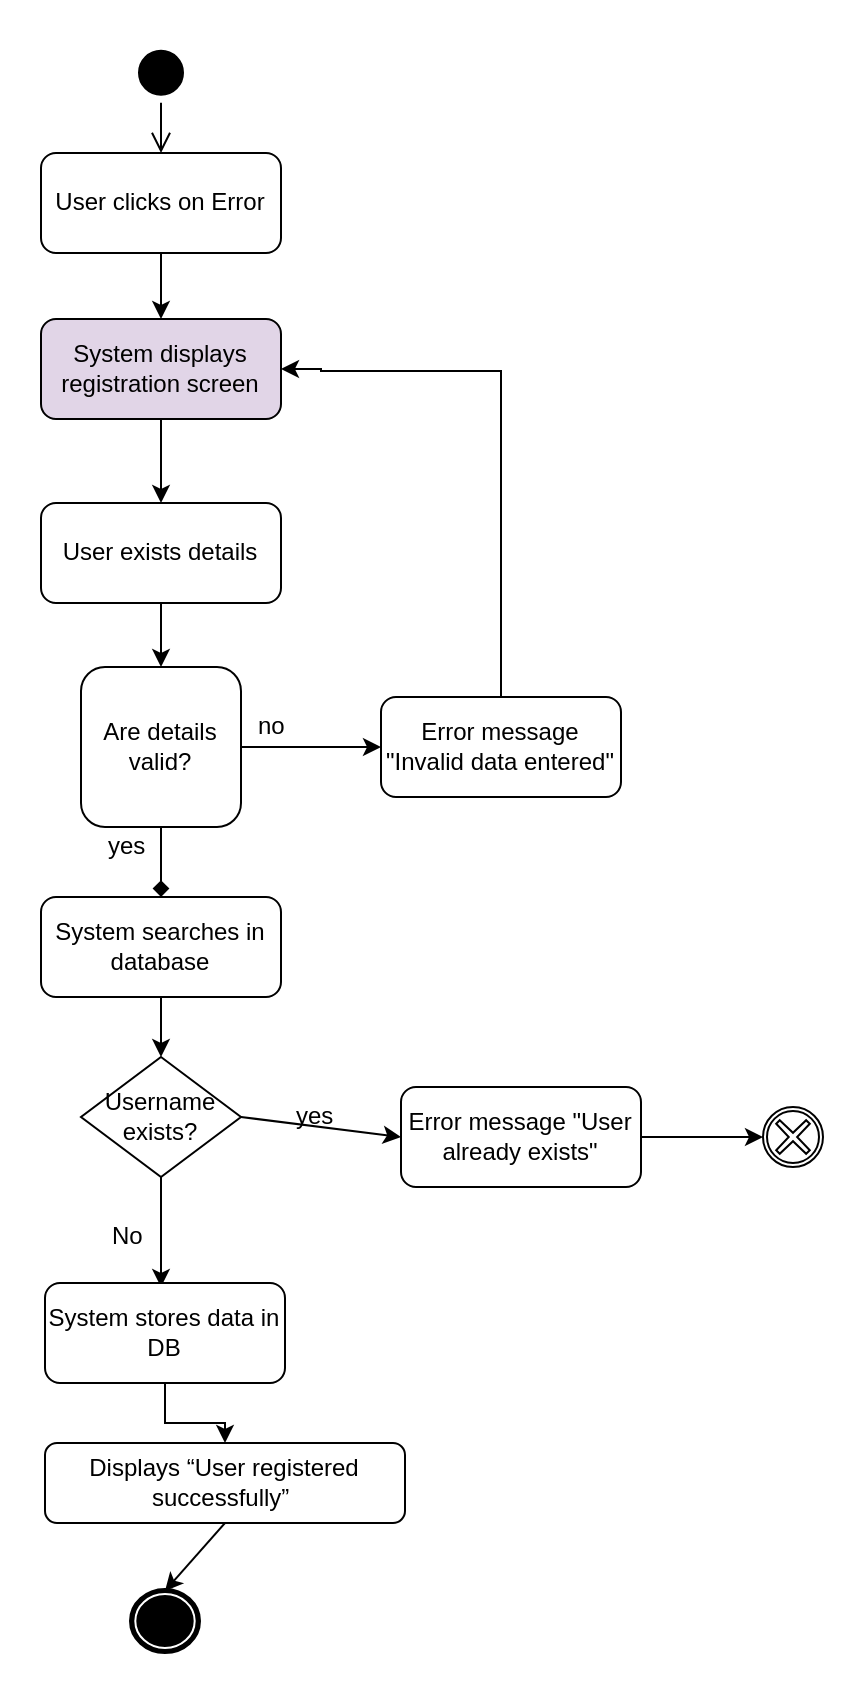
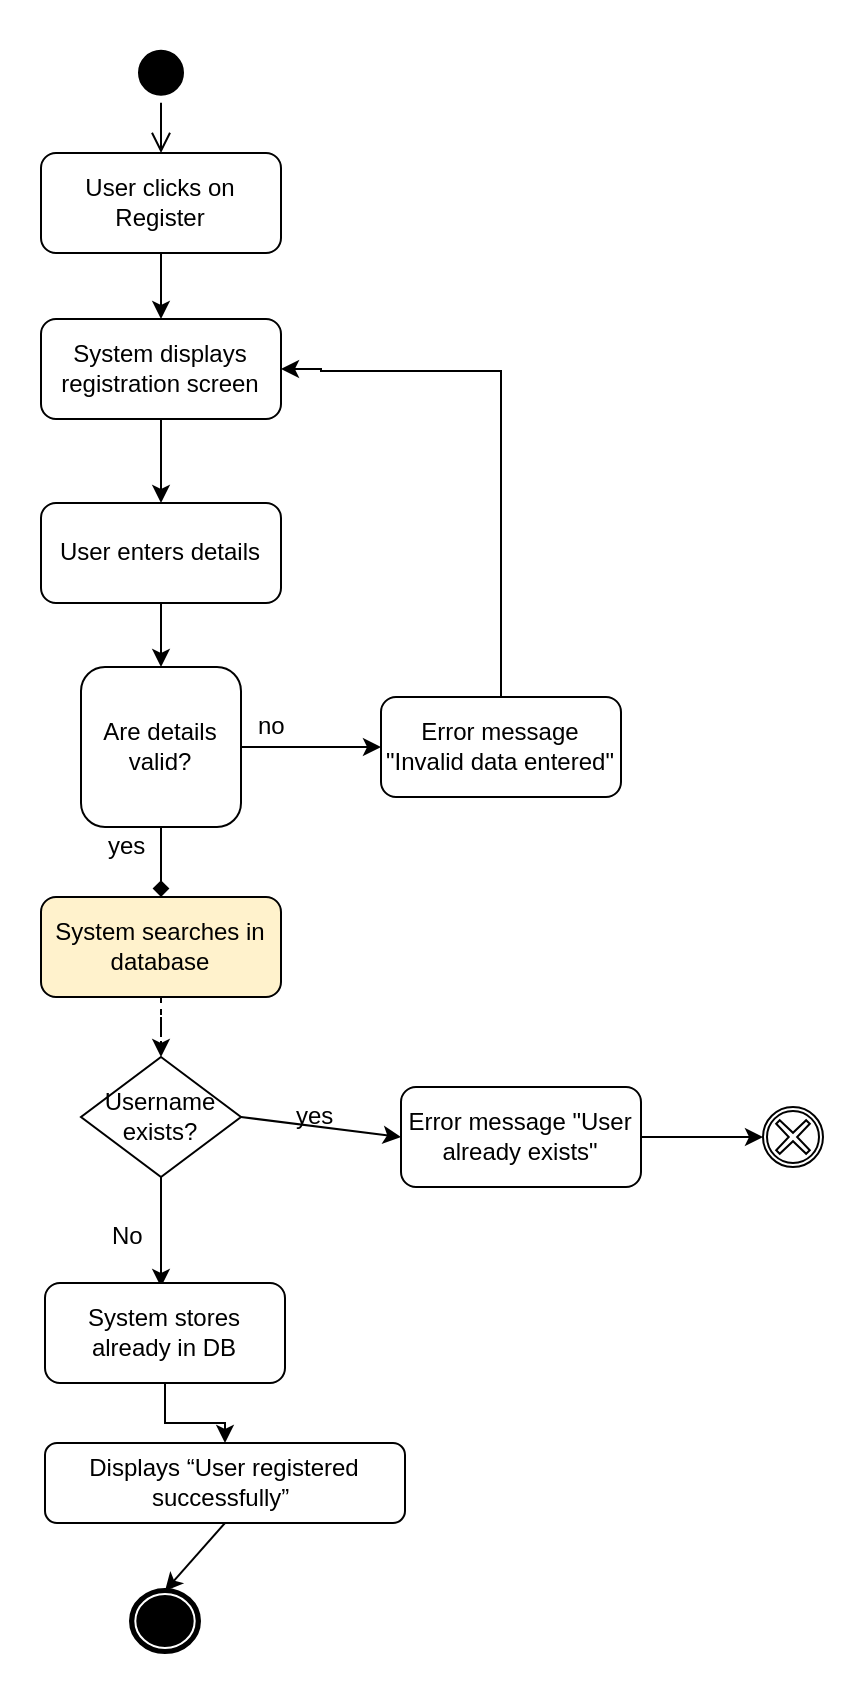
  <mxCell id="0" />
  <mxCell id="1" parent="0" />
  <mxCell id="2" style="edgeStyle=orthogonalEdgeStyle;rounded=0;orthogonalLoop=1;jettySize=auto;html=1;entryX=0.5;entryY=0;entryDx=0;entryDy=0;" parent="1" source="3" target="5" edge="1"><mxGeometry relative="1" as="geometry" /></mxCell>
- <mxCell id="3" value="User clicks on Error" style="rounded=1;whiteSpace=wrap;html=1;" parent="1" vertex="1"><mxGeometry x="20" y="76" width="120" height="50" as="geometry" /></mxCell>
+ <mxCell id="3" value="User clicks on Register" style="rounded=1;whiteSpace=wrap;html=1;" parent="1" vertex="1"><mxGeometry x="20" y="76" width="120" height="50" as="geometry" /></mxCell>
  <mxCell id="4" style="edgeStyle=orthogonalEdgeStyle;rounded=0;orthogonalLoop=1;jettySize=auto;html=1;exitX=0.5;exitY=1;exitDx=0;exitDy=0;entryX=0.5;entryY=0;entryDx=0;entryDy=0;" parent="1" source="5" target="7" edge="1"><mxGeometry relative="1" as="geometry" /></mxCell>
- <mxCell id="5" value="System displays registration screen" style="rounded=1;whiteSpace=wrap;html=1;fillColor=#e1d5e7;" parent="1" vertex="1"><mxGeometry x="20" y="159" width="120" height="50" as="geometry" /></mxCell>
+ <mxCell id="5" value="System displays registration screen" style="rounded=1;whiteSpace=wrap;html=1;" parent="1" vertex="1"><mxGeometry x="20" y="159" width="120" height="50" as="geometry" /></mxCell>
  <mxCell id="6" style="edgeStyle=orthogonalEdgeStyle;rounded=0;orthogonalLoop=1;jettySize=auto;html=1;exitX=0.5;exitY=1;exitDx=0;exitDy=0;entryX=0.5;entryY=0;entryDx=0;entryDy=0;" parent="1" source="7" target="10" edge="1"><mxGeometry relative="1" as="geometry" /></mxCell>
- <mxCell id="7" value="User exists details" style="rounded=1;whiteSpace=wrap;html=1;" parent="1" vertex="1"><mxGeometry x="20" y="251" width="120" height="50" as="geometry" /></mxCell>
+ <mxCell id="7" value="User enters details" style="rounded=1;whiteSpace=wrap;html=1;" parent="1" vertex="1"><mxGeometry x="20" y="251" width="120" height="50" as="geometry" /></mxCell>
  <mxCell id="8" style="edgeStyle=orthogonalEdgeStyle;rounded=0;orthogonalLoop=1;jettySize=auto;html=1;exitX=1;exitY=0.5;exitDx=0;exitDy=0;entryX=0;entryY=0.5;entryDx=0;entryDy=0;" parent="1" source="10" target="20" edge="1"><mxGeometry relative="1" as="geometry" /></mxCell>
  <mxCell id="9" style="edgeStyle=orthogonalEdgeStyle;rounded=0;orthogonalLoop=1;jettySize=auto;html=1;exitX=0.5;exitY=1;exitDx=0;exitDy=0;entryX=0.5;entryY=0;entryDx=0;entryDy=0;endArrow=diamond;" parent="1" source="10" target="12" edge="1"><mxGeometry relative="1" as="geometry" /></mxCell>
  <mxCell id="10" value="Are details valid?" style="whiteSpace=wrap;html=1;fillColor=none;rounded=1;" parent="1" vertex="1"><mxGeometry x="40" y="333" width="80" height="80" as="geometry" /></mxCell>
- <mxCell id="11" value="" style="edgeStyle=orthogonalEdgeStyle;rounded=0;orthogonalLoop=1;jettySize=auto;html=1;" parent="1" source="12" target="14" edge="1"><mxGeometry relative="1" as="geometry" /></mxCell>
- <mxCell id="12" value="System searches in database" style="rounded=1;whiteSpace=wrap;html=1;" parent="1" vertex="1"><mxGeometry x="20" y="448" width="120" height="50" as="geometry" /></mxCell>
+ <mxCell id="11" value="" style="edgeStyle=orthogonalEdgeStyle;rounded=0;orthogonalLoop=1;jettySize=auto;html=1;dashed=1;" parent="1" source="12" target="14" edge="1"><mxGeometry relative="1" as="geometry" /></mxCell>
+ <mxCell id="12" value="System searches in database" style="rounded=1;whiteSpace=wrap;html=1;fillColor=#fff2cc;" parent="1" vertex="1"><mxGeometry x="20" y="448" width="120" height="50" as="geometry" /></mxCell>
  <mxCell id="13" style="edgeStyle=orthogonalEdgeStyle;rounded=0;orthogonalLoop=1;jettySize=auto;html=1;exitX=0.5;exitY=1;exitDx=0;exitDy=0;entryX=0.5;entryY=0;entryDx=0;entryDy=0;" parent="1" source="14" edge="1"><mxGeometry relative="1" as="geometry"><mxPoint x="80" y="643" as="targetPoint" /></mxGeometry></mxCell>
  <mxCell id="14" value="Username exists?" style="rhombus;whiteSpace=wrap;html=1;fillColor=none;" parent="1" vertex="1"><mxGeometry x="40" y="528" width="80" height="60" as="geometry" /></mxCell>
  <mxCell id="15" style="edgeStyle=orthogonalEdgeStyle;rounded=0;orthogonalLoop=1;jettySize=auto;html=1;exitX=0.5;exitY=1;exitDx=0;exitDy=0;entryX=0.5;entryY=0;entryDx=0;entryDy=0;" parent="1" source="16" target="17" edge="1"><mxGeometry relative="1" as="geometry" /></mxCell>
- <mxCell id="16" value="System stores data in DB" style="rounded=1;whiteSpace=wrap;html=1;" parent="1" vertex="1"><mxGeometry x="22" y="641" width="120" height="50" as="geometry" /></mxCell>
+ <mxCell id="16" value="System stores already in DB" style="rounded=1;whiteSpace=wrap;html=1;" parent="1" vertex="1"><mxGeometry x="22" y="641" width="120" height="50" as="geometry" /></mxCell>
  <mxCell id="17" value="&lt;span style=&quot;line-height: 107%&quot;&gt;&lt;font style=&quot;font-size: 12px&quot;&gt;Displays “User registered successfully”&amp;nbsp;&lt;/font&gt;&lt;/span&gt;" style="rounded=1;whiteSpace=wrap;html=1;" parent="1" vertex="1"><mxGeometry x="22" y="721" width="180" height="40" as="geometry" /></mxCell>
  <mxCell id="18" value="yes" style="text;html=1;resizable=0;points=[];autosize=1;align=left;verticalAlign=top;spacingTop=-4;" parent="1" vertex="1"><mxGeometry x="52" y="413" width="30" height="20" as="geometry" /></mxCell>
  <mxCell id="19" style="edgeStyle=orthogonalEdgeStyle;rounded=0;orthogonalLoop=1;jettySize=auto;html=1;" parent="1" source="20" edge="1"><mxGeometry relative="1" as="geometry"><mxPoint x="140" y="184" as="targetPoint" /><Array as="points"><mxPoint x="250" y="185" /><mxPoint x="160" y="185" /><mxPoint x="160" y="184" /></Array></mxGeometry></mxCell>
  <mxCell id="20" value="Error message &quot;Invalid data entered&quot;" style="rounded=1;whiteSpace=wrap;html=1;" parent="1" vertex="1"><mxGeometry x="190" y="348" width="120" height="50" as="geometry" /></mxCell>
  <mxCell id="21" value="no" style="text;html=1;resizable=0;points=[];autosize=1;align=left;verticalAlign=top;spacingTop=-4;" parent="1" vertex="1"><mxGeometry x="127" y="353" width="30" height="20" as="geometry" /></mxCell>
  <mxCell id="22" value="No" style="text;html=1;resizable=0;points=[];autosize=1;align=left;verticalAlign=top;spacingTop=-4;" parent="1" vertex="1"><mxGeometry x="54" y="608" width="30" height="20" as="geometry" /></mxCell>
  <mxCell id="23" value="Error message &quot;User already exists&quot;" style="rounded=1;whiteSpace=wrap;html=1;" parent="1" vertex="1"><mxGeometry x="200" y="543" width="120" height="50" as="geometry" /></mxCell>
  <mxCell id="24" value="yes" style="text;html=1;resizable=0;points=[];autosize=1;align=left;verticalAlign=top;spacingTop=-4;" parent="1" vertex="1"><mxGeometry x="145.5" y="548" width="30" height="20" as="geometry" /></mxCell>
  <mxCell id="25" value="" style="shape=mxgraph.bpmn.shape;html=1;verticalLabelPosition=bottom;labelBackgroundColor=#ffffff;verticalAlign=top;align=center;perimeter=ellipsePerimeter;outlineConnect=0;outline=end;symbol=terminate;" parent="1" vertex="1"><mxGeometry x="65.5" y="795" width="33" height="30" as="geometry" /></mxCell>
  <mxCell id="26" value="" style="endArrow=classic;html=1;entryX=0.5;entryY=0;entryDx=0;entryDy=0;exitX=0.5;exitY=1;exitDx=0;exitDy=0;" parent="1" source="17" target="25" edge="1"><mxGeometry width="50" height="50" relative="1" as="geometry"><mxPoint x="20" y="906" as="sourcePoint" /><mxPoint x="70" y="856" as="targetPoint" /></mxGeometry></mxCell>
  <mxCell id="27" value="" style="shape=mxgraph.bpmn.shape;html=1;verticalLabelPosition=bottom;labelBackgroundColor=#ffffff;verticalAlign=top;align=center;perimeter=ellipsePerimeter;outlineConnect=0;outline=boundInt;symbol=cancel;fillColor=#FFFFFF;" parent="1" vertex="1"><mxGeometry x="381" y="553" width="30" height="30" as="geometry" /></mxCell>
  <mxCell id="28" value="" style="endArrow=classic;html=1;entryX=0;entryY=0.5;entryDx=0;entryDy=0;exitX=1;exitY=0.5;exitDx=0;exitDy=0;" parent="1" source="14" target="23" edge="1"><mxGeometry width="50" height="50" relative="1" as="geometry"><mxPoint x="20" y="906" as="sourcePoint" /><mxPoint x="70" y="856" as="targetPoint" /></mxGeometry></mxCell>
  <mxCell id="29" value="" style="endArrow=classic;html=1;entryX=0;entryY=0.5;entryDx=0;entryDy=0;exitX=1;exitY=0.5;exitDx=0;exitDy=0;" parent="1" source="23" target="27" edge="1"><mxGeometry width="50" height="50" relative="1" as="geometry"><mxPoint x="20" y="906" as="sourcePoint" /><mxPoint x="70" y="856" as="targetPoint" /></mxGeometry></mxCell>
  <mxCell id="30" value="" style="ellipse;html=1;shape=startState;fillColor=#000000;strokeColor=#000000;" parent="1" vertex="1"><mxGeometry x="65" y="20.9" width="30" height="30" as="geometry" /></mxCell>
  <mxCell id="31" value="" style="edgeStyle=orthogonalEdgeStyle;html=1;verticalAlign=bottom;endArrow=open;endSize=8;strokeColor=#000000;entryX=0.5;entryY=0;entryDx=0;entryDy=0;" parent="1" source="30" target="3" edge="1"><mxGeometry relative="1" as="geometry"><mxPoint x="-55" y="94.4" as="targetPoint" /></mxGeometry></mxCell>
